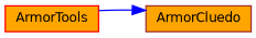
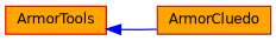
  digraph {
    rankdir=LR
    node [fillcolor=orange fontname=Helvetica fontsize=10 shape=record style=filled]
    n1 [color=red height=0.2 label=ArmorTools width=0.4]
    n2 [color=brown height=0.2 label=ArmorCluedo width=0.4]
-   n2 -> n1 [color=blue dir=back fontname=Helvetica fontsize=10 labelfontname=Helvetica labelfontsize=10 style=solid]
+   n1 -> n2 [color=blue dir=back fontname=Helvetica fontsize=10 labelfontname=Helvetica labelfontsize=10 style=solid]
  }
